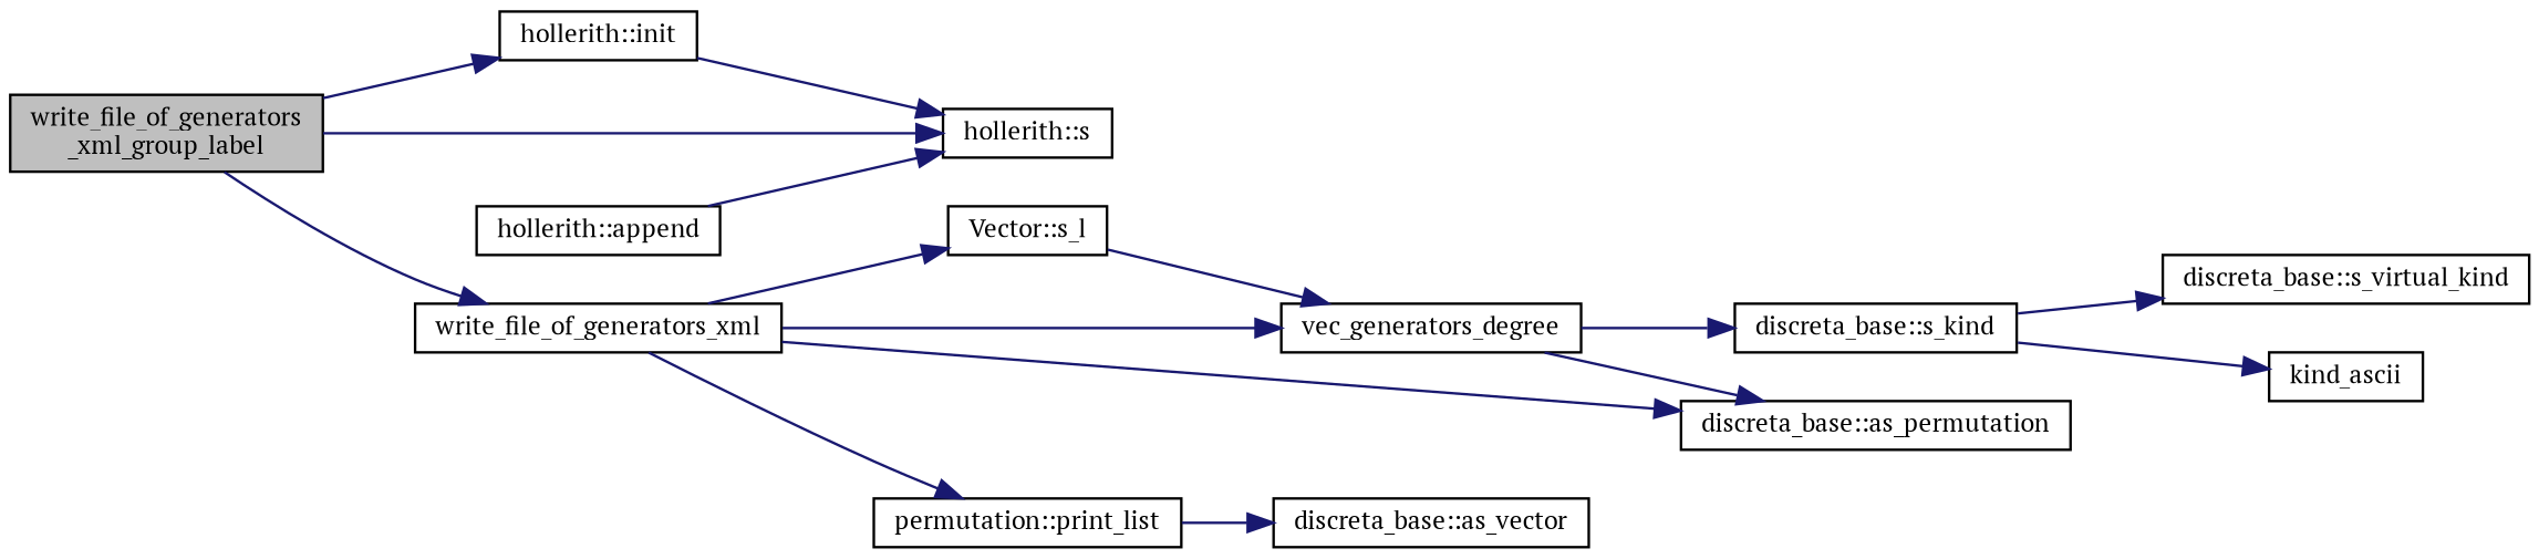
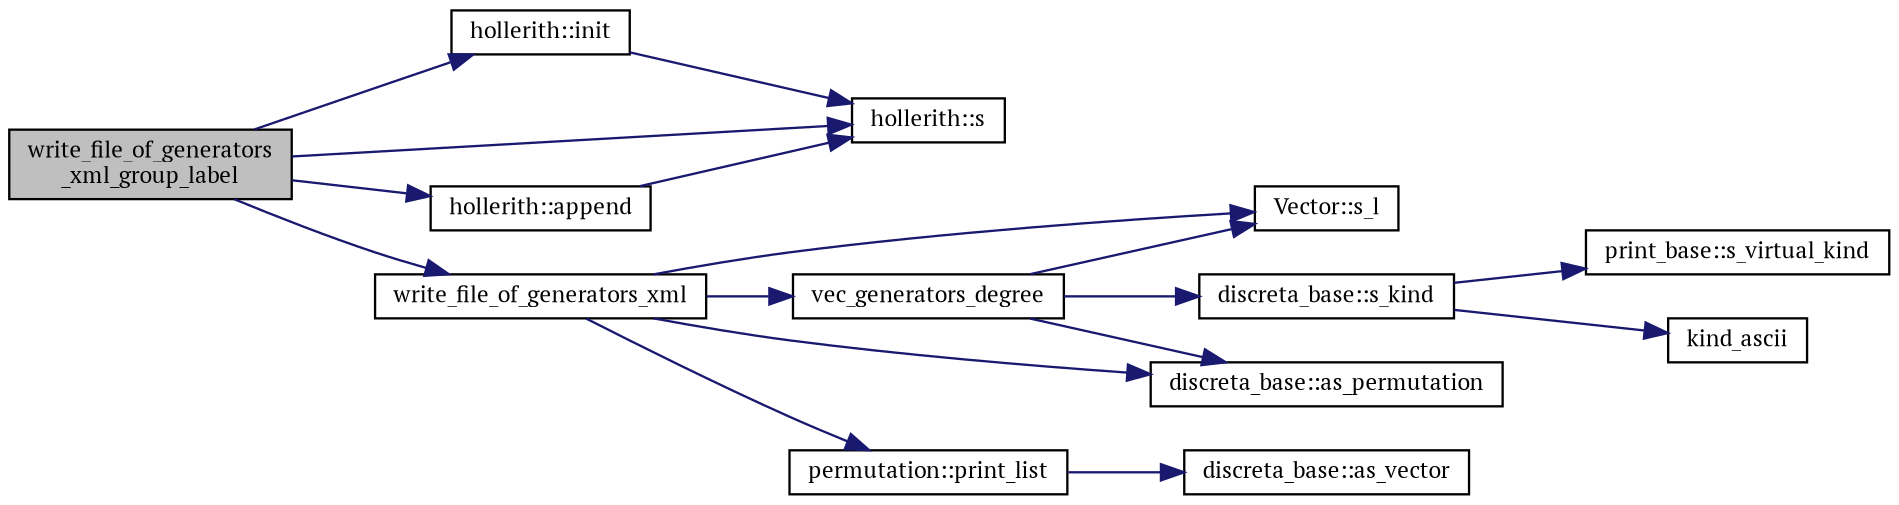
  digraph {
    fontname="PT Serif"
    rankdir=LR
    node [color=black fillcolor=white fontname="PT Serif" fontsize=10 shape=record style=filled]
    edge [color=midnightblue fontname="PT Serif" fontsize=10 labelfontname=Helvetica labelfontsize=10 style=solid]
    n1 [fillcolor=grey75 fontcolor=black height=0.2 label="write_file_of_generators\l_xml_group_label" width=0.4]
    n2 [height=0.2 label="hollerith::init" width=0.4]
    n3 [height=0.2 label="hollerith::s" width=0.4]
    n4 [height=0.2 label="hollerith::append" width=0.4]
    n5 [height=0.2 label=write_file_of_generators_xml width=0.4]
    n6 [height=0.2 label="Vector::s_l" width=0.4]
    n7 [height=0.2 label=vec_generators_degree width=0.4]
    n8 [height=0.2 label="discreta_base::as_permutation" width=0.4]
    n9 [height=0.2 label="permutation::print_list" width=0.4]
    n10 [height=0.2 label="discreta_base::s_kind" width=0.4]
    n11 [height=0.2 label="discreta_base::as_vector" width=0.4]
-   n12 [height=0.2 label="discreta_base::s_virtual_kind" width=0.4]
+   n12 [height=0.2 label="print_base::s_virtual_kind" width=0.4]
    n13 [height=0.2 label=kind_ascii width=0.4]
    n1 -> n2
    n1 -> n3
+   n1 -> n4
    n1 -> n5
    n2 -> n3
    n4 -> n3
    n5 -> n6
    n5 -> n7
    n5 -> n8
    n5 -> n9
-   n6 -> n7
+   n7 -> n6
    n7 -> n8
    n7 -> n10
    n9 -> n11
    n10 -> n12
    n10 -> n13
  }
